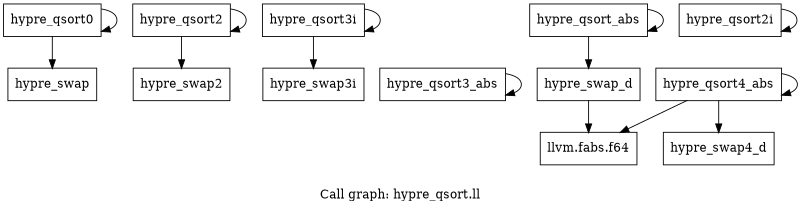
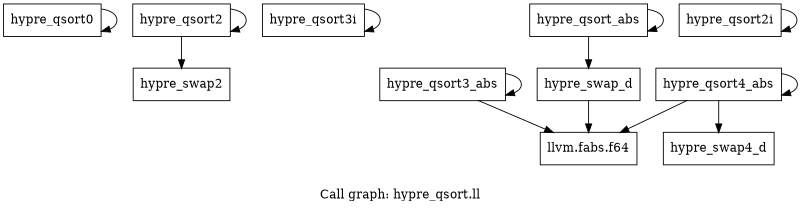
  digraph {
    label="Call graph: hypre_qsort.ll"
    node [shape=record]
-   n1 [label="{hypre_swap}"]
    n2 [label="{hypre_swap2}"]
-   n3 [label="{hypre_swap3i}"]
    n4 [label="{hypre_swap_d}"]
    n5 [label="{llvm.fabs.f64}"]
    n6 [label="{hypre_swap4_d}"]
    n7 [label="{hypre_qsort3_abs}"]
    n8 [label="{hypre_qsort0}"]
    n9 [label="{hypre_qsort2i}"]
    n10 [label="{hypre_qsort2}"]
    n11 [label="{hypre_qsort3i}"]
    n12 [label="{hypre_qsort4_abs}"]
    n13 [label="{hypre_qsort_abs}"]
    n4 -> n5
+   n7 -> n5
    n7 -> n7
-   n8 -> n1
    n8 -> n8
    n9 -> n9
    n10 -> n2
    n10 -> n10
-   n11 -> n3
    n11 -> n11
    n12 -> n5
    n12 -> n6
    n12 -> n12
    n13 -> n4
    n13 -> n13
  }
